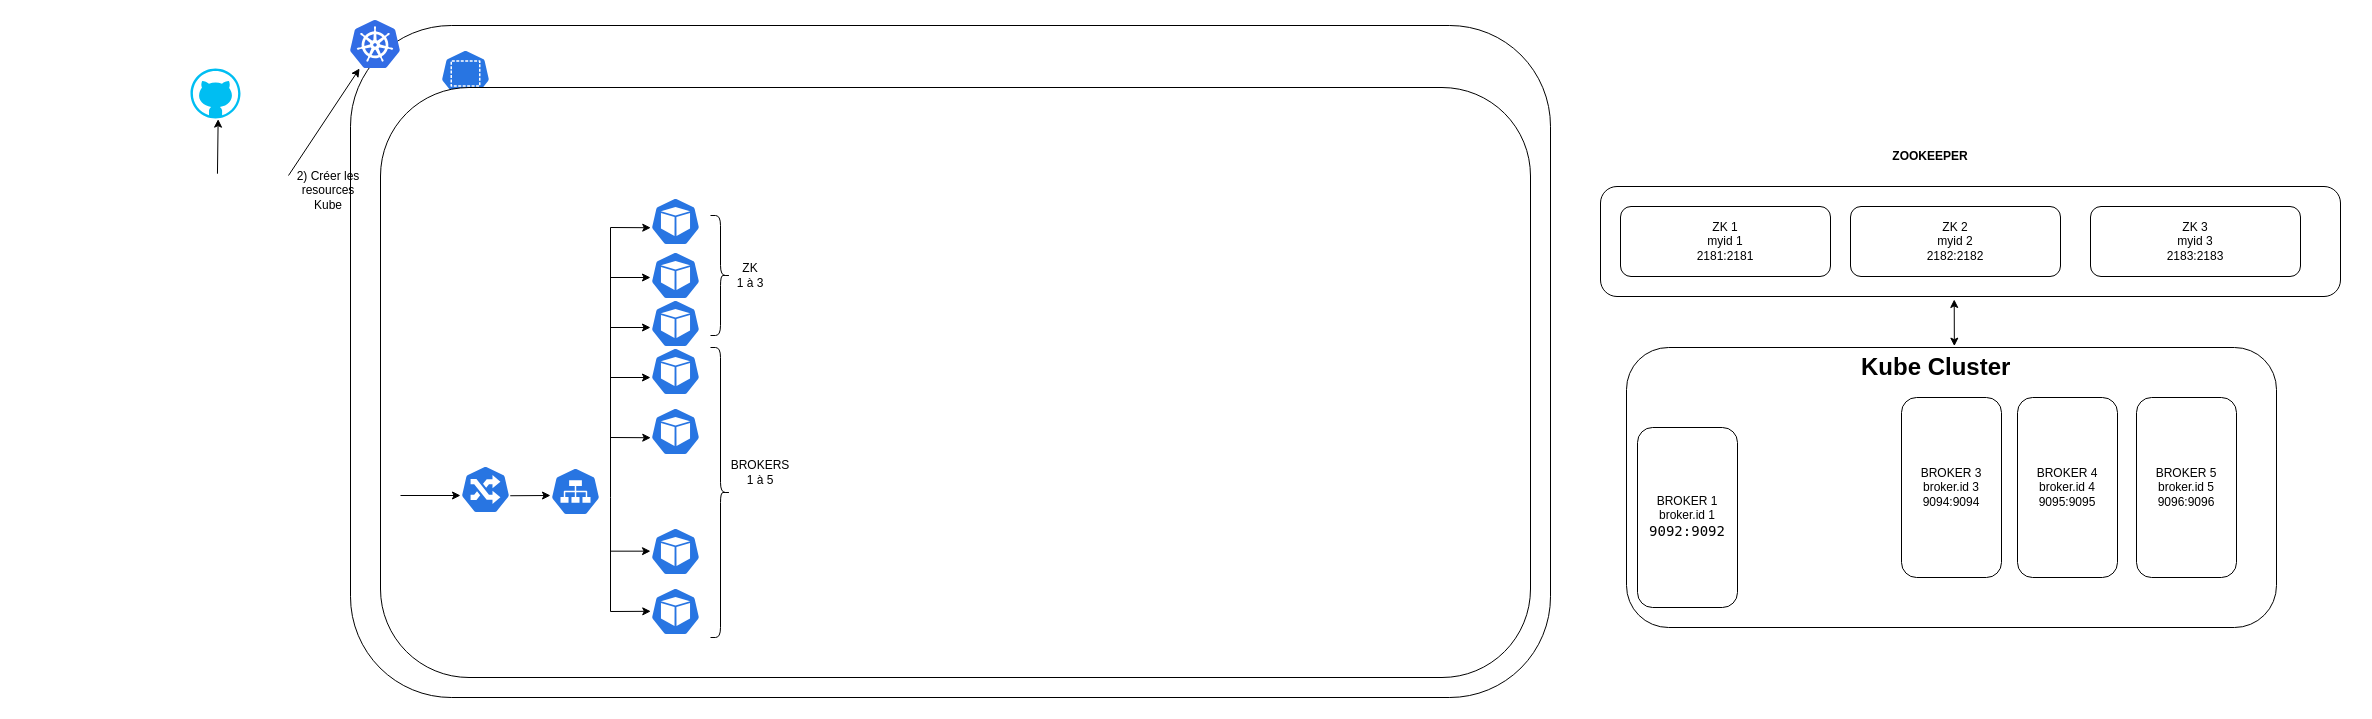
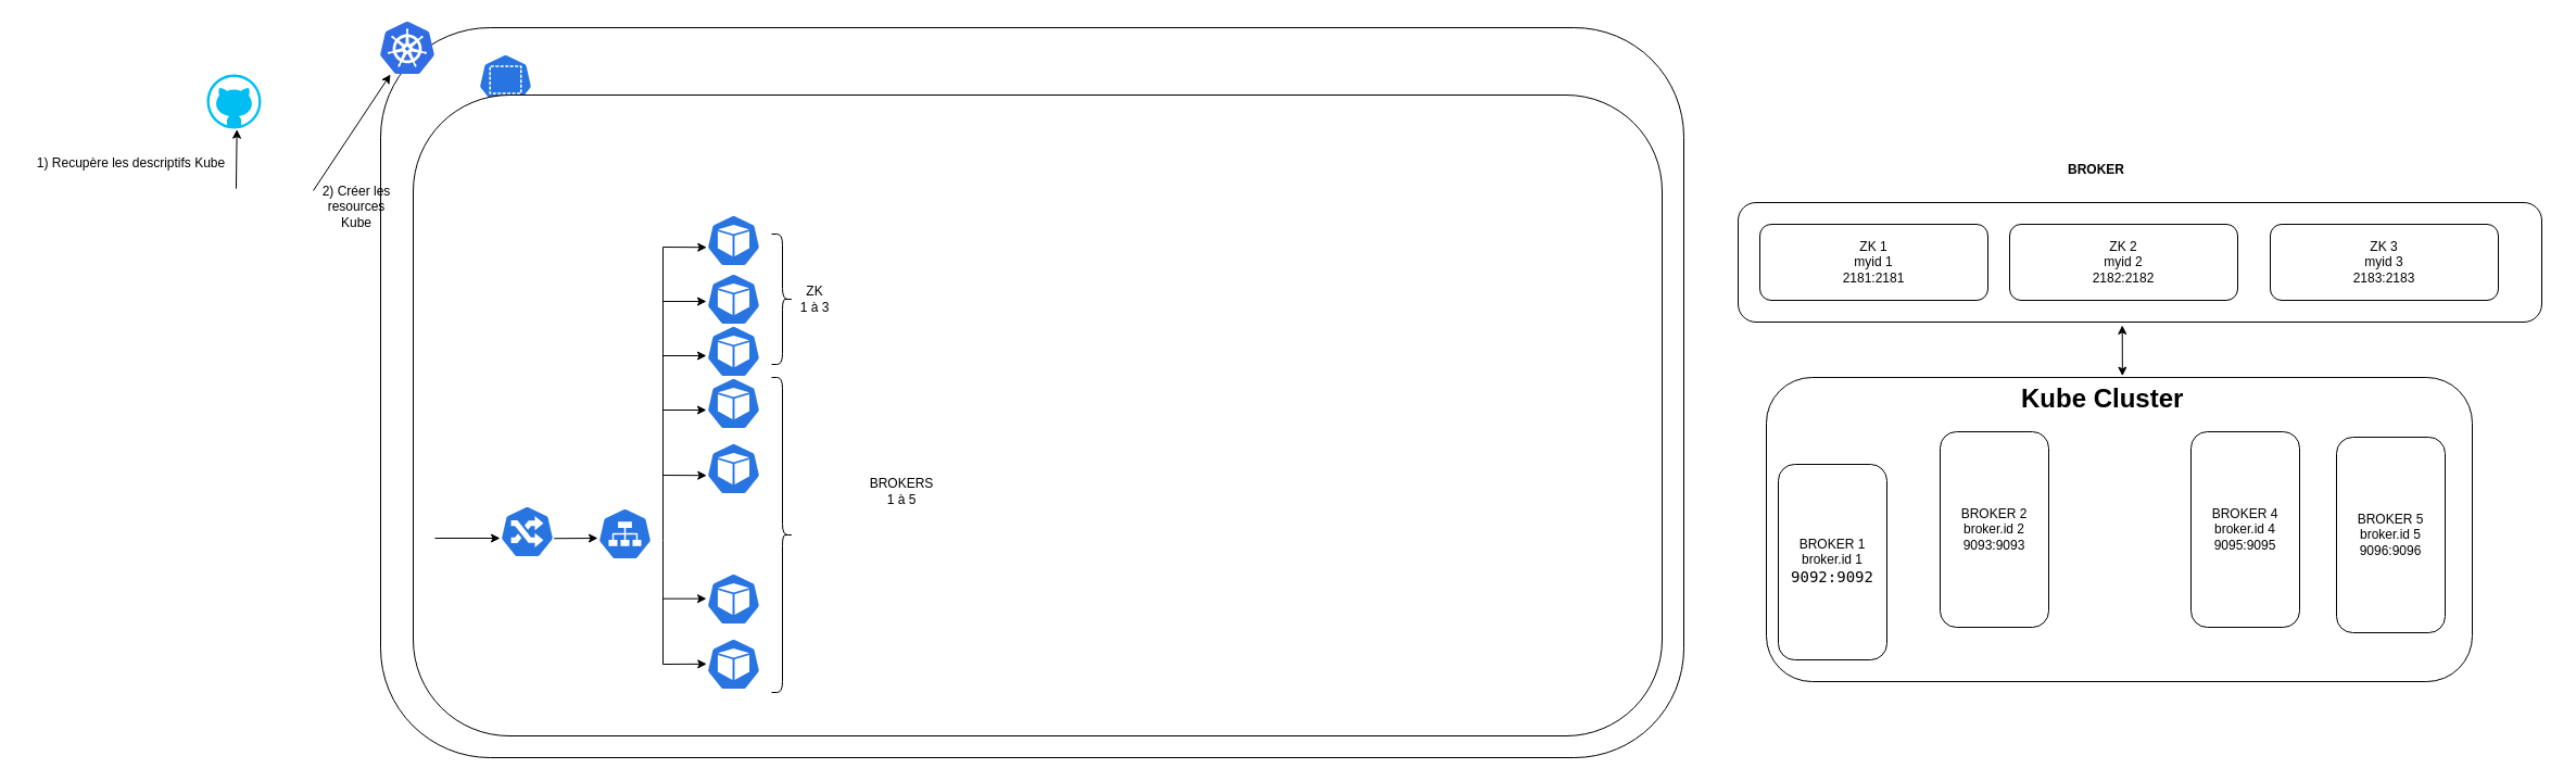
  <mxCell id="0" />
  <mxCell id="1" parent="0" />
  <mxCell id="2" value="" style="rounded=1;whiteSpace=wrap;html=1;" vertex="1" parent="1"><mxGeometry x="350" y="25" width="1200" height="672" as="geometry" /></mxCell>
  <mxCell id="3" value="" style="verticalLabelPosition=bottom;html=1;verticalAlign=top;align=center;strokeColor=none;fillColor=#00BEF2;shape=mxgraph.azure.github_code;pointerEvents=1;" vertex="1" parent="1"><mxGeometry x="190" y="68" width="50" height="50" as="geometry" /></mxCell>
  <mxCell id="4" value="" style="image;sketch=0;aspect=fixed;html=1;points=[];align=center;fontSize=12;image=img/lib/mscae/Kubernetes.svg;" vertex="1" parent="1"><mxGeometry x="350" y="20" width="50" height="48" as="geometry" /></mxCell>
  <mxCell id="5" value="" style="shape=image;html=1;verticalAlign=top;verticalLabelPosition=bottom;labelBackgroundColor=#ffffff;imageAspect=0;aspect=fixed;image=https://cdn4.iconfinder.com/data/icons/socialcones/508/Gitlab-128.png" vertex="1" parent="1"><mxGeometry x="160" y="175" width="128" height="128" as="geometry" /></mxCell>
  <mxCell id="6" value="" style="endArrow=classic;html=1;rounded=0;exitX=1;exitY=0;exitDx=0;exitDy=0;" edge="1" parent="1" source="5" target="4"><mxGeometry width="50" height="50" relative="1" as="geometry"><mxPoint x="260" y="367" as="sourcePoint" /><mxPoint x="310" y="307" as="targetPoint" /></mxGeometry></mxCell>
  <mxCell id="7" value="" style="edgeStyle=none;orthogonalLoop=1;jettySize=auto;html=1;rounded=0;exitX=0.445;exitY=-0.014;exitDx=0;exitDy=0;exitPerimeter=0;entryX=0.553;entryY=1.013;entryDx=0;entryDy=0;entryPerimeter=0;" edge="1" parent="1" source="5" target="3"><mxGeometry width="100" relative="1" as="geometry"><mxPoint x="60" y="147" as="sourcePoint" /><mxPoint x="160" y="147" as="targetPoint" /><Array as="points" /></mxGeometry></mxCell>
+ <mxCell id="8" value="1) Recupère les descriptifs Kube" style="text;html=1;align=center;verticalAlign=middle;resizable=0;points=[];autosize=1;strokeColor=none;fillColor=none;" vertex="1" parent="1"><mxGeometry x="20" y="135" width="200" height="30" as="geometry" /></mxCell>
  <mxCell id="9" value="2) Créer les resources Kube" style="text;html=1;strokeColor=none;fillColor=none;align=center;verticalAlign=middle;whiteSpace=wrap;rounded=0;" vertex="1" parent="1"><mxGeometry x="288" y="175" width="80" height="30" as="geometry" /></mxCell>
  <mxCell id="10" value="" style="sketch=0;html=1;dashed=0;whitespace=wrap;fillColor=#2875E2;strokeColor=#ffffff;points=[[0.005,0.63,0],[0.1,0.2,0],[0.9,0.2,0],[0.5,0,0],[0.995,0.63,0],[0.72,0.99,0],[0.5,1,0],[0.28,0.99,0]];verticalLabelPosition=bottom;align=center;verticalAlign=top;shape=mxgraph.kubernetes.icon;prIcon=ns" vertex="1" parent="1"><mxGeometry x="440" y="49" width="50" height="48" as="geometry" /></mxCell>
  <mxCell id="11" value="" style="group" vertex="1" connectable="0" parent="1"><mxGeometry x="1610" y="127" width="740" height="500" as="geometry" /></mxCell>
  <mxCell id="12" value="" style="group" vertex="1" connectable="0" parent="11"><mxGeometry y="39" width="740" height="461" as="geometry" /></mxCell>
  <mxCell id="13" value="" style="group" vertex="1" connectable="0" parent="12"><mxGeometry width="740" height="110" as="geometry" /></mxCell>
  <mxCell id="14" value="" style="group" vertex="1" connectable="0" parent="13"><mxGeometry y="-40" width="740" height="110" as="geometry" /></mxCell>
  <mxCell id="15" value="" style="group" vertex="1" connectable="0" parent="14"><mxGeometry width="740" height="110" as="geometry" /></mxCell>
  <mxCell id="16" value="" style="group" vertex="1" connectable="0" parent="15"><mxGeometry x="-10" y="30" width="740" height="110" as="geometry" /></mxCell>
  <mxCell id="17" value="" style="rounded=1;whiteSpace=wrap;html=1;" vertex="1" parent="16"><mxGeometry y="30" width="740" height="110" as="geometry" /></mxCell>
  <mxCell id="18" value="ZK 1&lt;br&gt;myid 1&lt;br&gt;2181:2181" style="rounded=1;whiteSpace=wrap;html=1;" vertex="1" parent="16"><mxGeometry x="20" y="50" width="210" height="70" as="geometry" /></mxCell>
  <mxCell id="19" value="ZK 2&lt;br&gt;myid 2&lt;br&gt;2182:2182" style="rounded=1;whiteSpace=wrap;html=1;" vertex="1" parent="16"><mxGeometry x="250" y="50" width="210" height="70" as="geometry" /></mxCell>
  <mxCell id="20" value="ZK 3&lt;br&gt;myid 3&lt;br&gt;2183:2183" style="rounded=1;whiteSpace=wrap;html=1;" vertex="1" parent="16"><mxGeometry x="490" y="50" width="210" height="70" as="geometry" /></mxCell>
- <mxCell id="21" value="&lt;b&gt;ZOOKEEPER&lt;/b&gt;" style="text;html=1;strokeColor=none;fillColor=none;align=center;verticalAlign=middle;whiteSpace=wrap;rounded=0;" vertex="1" parent="16"><mxGeometry x="280" y="-10" width="100" height="20" as="geometry" /></mxCell>
+ <mxCell id="21" value="&lt;b&gt;BROKER&lt;/b&gt;" style="text;html=1;strokeColor=none;fillColor=none;align=center;verticalAlign=middle;whiteSpace=wrap;rounded=0;" vertex="1" parent="16"><mxGeometry x="280" y="-10" width="100" height="20" as="geometry" /></mxCell>
  <mxCell id="22" value="" style="group" vertex="1" connectable="0" parent="12"><mxGeometry x="16" y="181" width="650" height="280" as="geometry" /></mxCell>
  <mxCell id="23" value="" style="group" vertex="1" connectable="0" parent="22"><mxGeometry width="650" height="280" as="geometry" /></mxCell>
  <mxCell id="24" value="&lt;p style=&quot;line-height: 80%;&quot;&gt;&lt;br&gt;&lt;/p&gt;" style="rounded=1;whiteSpace=wrap;html=1;" vertex="1" parent="23"><mxGeometry width="650" height="280" as="geometry" /></mxCell>
  <mxCell id="25" value="BROKER 1&lt;br&gt;broker.id 1&lt;br&gt;&lt;div style=&quot;font-family: &amp;quot;Droid Sans Mono&amp;quot;, &amp;quot;monospace&amp;quot;, monospace; font-size: 14px; line-height: 19px;&quot;&gt;&lt;span style=&quot;background-color: rgb(255, 255, 255);&quot;&gt;9092:9092&lt;/span&gt;&lt;/div&gt;" style="rounded=1;whiteSpace=wrap;html=1;" vertex="1" parent="23"><mxGeometry x="11" y="80" width="100" height="180" as="geometry" /></mxCell>
- <mxCell id="27" value="BROKER 3&lt;br&gt;broker.id 3&lt;br&gt;9094:9094" style="rounded=1;whiteSpace=wrap;html=1;" vertex="1" parent="23"><mxGeometry x="275" y="50" width="100" height="180" as="geometry" /></mxCell>
+ <mxCell id="26" value="BROKER 2&lt;br&gt;broker.id 2&lt;br&gt;9093:9093" style="rounded=1;whiteSpace=wrap;html=1;" vertex="1" parent="23"><mxGeometry x="160" y="50" width="100" height="180" as="geometry" /></mxCell>
  <mxCell id="28" value="BROKER 4&lt;br&gt;broker.id 4&lt;br&gt;9095:9095" style="rounded=1;whiteSpace=wrap;html=1;" vertex="1" parent="23"><mxGeometry x="391" y="50" width="100" height="180" as="geometry" /></mxCell>
- <mxCell id="29" value="BROKER 5&lt;br&gt;broker.id 5&lt;br&gt;9096:9096" style="rounded=1;whiteSpace=wrap;html=1;" vertex="1" parent="23"><mxGeometry x="510" y="50" width="100" height="180" as="geometry" /></mxCell>
+ <mxCell id="29" value="BROKER 5&lt;br&gt;broker.id 5&lt;br&gt;9096:9096" style="rounded=1;whiteSpace=wrap;html=1;" vertex="1" parent="23"><mxGeometry x="525" y="55" width="100" height="180" as="geometry" /></mxCell>
  <mxCell id="30" value="&lt;h1&gt;Kube Cluster&lt;/h1&gt;" style="text;html=1;strokeColor=none;fillColor=none;spacing=5;spacingTop=-20;whiteSpace=wrap;overflow=hidden;rounded=0;" vertex="1" parent="23"><mxGeometry x="230" width="190" height="40" as="geometry" /></mxCell>
  <mxCell id="31" value="" style="endArrow=classic;startArrow=classic;html=1;rounded=0;entryX=0.478;entryY=1.027;entryDx=0;entryDy=0;entryPerimeter=0;exitX=0.515;exitY=-0.034;exitDx=0;exitDy=0;exitPerimeter=0;" edge="1" parent="12" source="30" target="17"><mxGeometry width="50" height="50" relative="1" as="geometry"><mxPoint x="346" y="201" as="sourcePoint" /><mxPoint x="396" y="151" as="targetPoint" /></mxGeometry></mxCell>
  <mxCell id="32" value="" style="sketch=0;html=1;dashed=0;whitespace=wrap;fillColor=#2875E2;strokeColor=#ffffff;points=[[0.005,0.63,0],[0.1,0.2,0],[0.9,0.2,0],[0.5,0,0],[0.995,0.63,0],[0.72,0.99,0],[0.5,1,0],[0.28,0.99,0]];verticalLabelPosition=bottom;align=center;verticalAlign=top;shape=mxgraph.kubernetes.icon;prIcon=pod" vertex="1" parent="1"><mxGeometry x="650" y="465" width="50" height="48" as="geometry" /></mxCell>
  <mxCell id="33" value="" style="endArrow=classic;html=1;rounded=0;entryX=0.005;entryY=0.63;entryDx=0;entryDy=0;entryPerimeter=0;" edge="1" parent="1"><mxGeometry width="50" height="50" relative="1" as="geometry"><mxPoint x="610" y="495" as="sourcePoint" /><mxPoint x="650" y="495" as="targetPoint" /></mxGeometry></mxCell>
  <mxCell id="34" value="" style="group" vertex="1" connectable="0" parent="1"><mxGeometry x="380" y="87" width="1150" height="590" as="geometry" /></mxCell>
  <mxCell id="35" value="" style="rounded=1;whiteSpace=wrap;html=1;dotted" vertex="1" parent="34"><mxGeometry width="1150" height="590" as="geometry" /></mxCell>
  <mxCell id="36" value="" style="endArrow=classic;html=1;rounded=0;entryX=0.005;entryY=0.63;entryDx=0;entryDy=0;entryPerimeter=0;" edge="1" parent="34"><mxGeometry width="50" height="50" relative="1" as="geometry"><mxPoint x="230" y="463.66" as="sourcePoint" /><mxPoint x="270" y="463.66" as="targetPoint" /></mxGeometry></mxCell>
  <mxCell id="37" value="" style="shape=curlyBracket;whiteSpace=wrap;html=1;rounded=1;flipH=1;labelPosition=right;verticalLabelPosition=middle;align=left;verticalAlign=middle;" vertex="1" parent="34"><mxGeometry x="330" y="128" width="20" height="120" as="geometry" /></mxCell>
  <mxCell id="38" value="" style="shape=curlyBracket;whiteSpace=wrap;html=1;rounded=1;flipH=1;labelPosition=right;verticalLabelPosition=middle;align=left;verticalAlign=middle;" vertex="1" parent="34"><mxGeometry x="330" y="260" width="20" height="290" as="geometry" /></mxCell>
- <mxCell id="39" value="BROKERS 1 à 5" style="text;html=1;strokeColor=none;fillColor=none;align=center;verticalAlign=middle;whiteSpace=wrap;rounded=0;" vertex="1" parent="34"><mxGeometry x="350" y="370" width="60" height="30" as="geometry" /></mxCell>
+ <mxCell id="39" value="BROKERS 1 à 5" style="text;html=1;strokeColor=none;fillColor=none;align=center;verticalAlign=middle;whiteSpace=wrap;rounded=0;" vertex="1" parent="34"><mxGeometry x="420" y="350" width="60" height="30" as="geometry" /></mxCell>
  <mxCell id="40" value="" style="sketch=0;html=1;dashed=0;whitespace=wrap;fillColor=#2875E2;strokeColor=#ffffff;points=[[0.005,0.63,0],[0.1,0.2,0],[0.9,0.2,0],[0.5,0,0],[0.995,0.63,0],[0.72,0.99,0],[0.5,1,0],[0.28,0.99,0]];verticalLabelPosition=bottom;align=center;verticalAlign=top;shape=mxgraph.kubernetes.icon;prIcon=pod" vertex="1" parent="34"><mxGeometry x="270" y="440" width="50" height="48" as="geometry" /></mxCell>
  <mxCell id="41" value="" style="sketch=0;html=1;dashed=0;whitespace=wrap;fillColor=#2875E2;strokeColor=#ffffff;points=[[0.005,0.63,0],[0.1,0.2,0],[0.9,0.2,0],[0.5,0,0],[0.995,0.63,0],[0.72,0.99,0],[0.5,1,0],[0.28,0.99,0]];verticalLabelPosition=bottom;align=center;verticalAlign=top;shape=mxgraph.kubernetes.icon;prIcon=pod" vertex="1" parent="34"><mxGeometry x="270" y="500" width="50" height="48" as="geometry" /></mxCell>
  <mxCell id="42" value="" style="endArrow=classic;html=1;rounded=0;entryX=0.005;entryY=0.496;entryDx=0;entryDy=0;entryPerimeter=0;" edge="1" parent="34" target="41"><mxGeometry width="50" height="50" relative="1" as="geometry"><mxPoint x="230" y="410" as="sourcePoint" /><mxPoint x="230" y="410" as="targetPoint" /><Array as="points"><mxPoint x="230" y="524" /></Array></mxGeometry></mxCell>
  <mxCell id="43" value="ZK &lt;br&gt;1 à 3" style="text;html=1;strokeColor=none;fillColor=none;align=center;verticalAlign=middle;whiteSpace=wrap;rounded=0;" vertex="1" parent="34"><mxGeometry x="340" y="173" width="60" height="30" as="geometry" /></mxCell>
  <mxCell id="44" value="" style="group" vertex="1" connectable="0" parent="34"><mxGeometry x="20" y="110" width="300" height="318" as="geometry" /></mxCell>
  <mxCell id="45" value="" style="sketch=0;html=1;dashed=0;whitespace=wrap;fillColor=#2875E2;strokeColor=#ffffff;points=[[0.005,0.63,0],[0.1,0.2,0],[0.9,0.2,0],[0.5,0,0],[0.995,0.63,0],[0.72,0.99,0],[0.5,1,0],[0.28,0.99,0]];verticalLabelPosition=bottom;align=center;verticalAlign=top;shape=mxgraph.kubernetes.icon;prIcon=ing" vertex="1" parent="44"><mxGeometry x="60" y="268" width="50" height="48" as="geometry" /></mxCell>
  <mxCell id="46" value="" style="sketch=0;html=1;dashed=0;whitespace=wrap;fillColor=#2875E2;strokeColor=#ffffff;points=[[0.005,0.63,0],[0.1,0.2,0],[0.9,0.2,0],[0.5,0,0],[0.995,0.63,0],[0.72,0.99,0],[0.5,1,0],[0.28,0.99,0]];verticalLabelPosition=bottom;align=center;verticalAlign=top;shape=mxgraph.kubernetes.icon;prIcon=svc" vertex="1" parent="44"><mxGeometry x="150" y="270" width="50" height="48" as="geometry" /></mxCell>
  <mxCell id="47" value="" style="endArrow=classic;html=1;rounded=0;" edge="1" parent="44"><mxGeometry width="50" height="50" relative="1" as="geometry"><mxPoint y="298" as="sourcePoint" /><mxPoint x="60" y="298" as="targetPoint" /></mxGeometry></mxCell>
  <mxCell id="48" value="" style="endArrow=classic;html=1;rounded=0;exitX=0.995;exitY=0.63;exitDx=0;exitDy=0;exitPerimeter=0;" edge="1" parent="44" source="45"><mxGeometry width="50" height="50" relative="1" as="geometry"><mxPoint x="100" y="348" as="sourcePoint" /><mxPoint x="150" y="298" as="targetPoint" /></mxGeometry></mxCell>
  <mxCell id="49" value="" style="endArrow=classic;html=1;rounded=0;entryX=0.005;entryY=0.63;entryDx=0;entryDy=0;entryPerimeter=0;" edge="1" parent="44" target="58"><mxGeometry width="50" height="50" relative="1" as="geometry"><mxPoint x="210" y="300" as="sourcePoint" /><mxPoint x="240" y="30" as="targetPoint" /><Array as="points"><mxPoint x="210" y="30" /></Array></mxGeometry></mxCell>
  <mxCell id="50" value="" style="endArrow=classic;html=1;rounded=0;entryX=0.005;entryY=0.63;entryDx=0;entryDy=0;entryPerimeter=0;" edge="1" parent="44"><mxGeometry width="50" height="50" relative="1" as="geometry"><mxPoint x="210" y="180" as="sourcePoint" /><mxPoint x="250" y="180" as="targetPoint" /></mxGeometry></mxCell>
  <mxCell id="51" value="" style="endArrow=classic;html=1;rounded=0;entryX=0.005;entryY=0.63;entryDx=0;entryDy=0;entryPerimeter=0;" edge="1" parent="44"><mxGeometry width="50" height="50" relative="1" as="geometry"><mxPoint x="210" y="130" as="sourcePoint" /><mxPoint x="250" y="130" as="targetPoint" /></mxGeometry></mxCell>
  <mxCell id="52" value="" style="endArrow=classic;html=1;rounded=0;entryX=0.005;entryY=0.63;entryDx=0;entryDy=0;entryPerimeter=0;" edge="1" parent="44"><mxGeometry width="50" height="50" relative="1" as="geometry"><mxPoint x="210" y="80" as="sourcePoint" /><mxPoint x="250" y="80" as="targetPoint" /></mxGeometry></mxCell>
  <mxCell id="53" value="" style="sketch=0;html=1;dashed=0;whitespace=wrap;fillColor=#2875E2;strokeColor=#ffffff;points=[[0.005,0.63,0],[0.1,0.2,0],[0.9,0.2,0],[0.5,0,0],[0.995,0.63,0],[0.72,0.99,0],[0.5,1,0],[0.28,0.99,0]];verticalLabelPosition=bottom;align=center;verticalAlign=top;shape=mxgraph.kubernetes.icon;prIcon=pod" vertex="1" parent="44"><mxGeometry x="250" y="210" width="50" height="48" as="geometry" /></mxCell>
  <mxCell id="54" value="" style="sketch=0;html=1;dashed=0;whitespace=wrap;fillColor=#2875E2;strokeColor=#ffffff;points=[[0.005,0.63,0],[0.1,0.2,0],[0.9,0.2,0],[0.5,0,0],[0.995,0.63,0],[0.72,0.99,0],[0.5,1,0],[0.28,0.99,0]];verticalLabelPosition=bottom;align=center;verticalAlign=top;shape=mxgraph.kubernetes.icon;prIcon=pod" vertex="1" parent="44"><mxGeometry x="250" y="150" width="50" height="48" as="geometry" /></mxCell>
  <mxCell id="55" value="" style="endArrow=classic;html=1;rounded=0;entryX=0.005;entryY=0.63;entryDx=0;entryDy=0;entryPerimeter=0;" edge="1" parent="44" target="53"><mxGeometry width="50" height="50" relative="1" as="geometry"><mxPoint x="210" y="240" as="sourcePoint" /><mxPoint x="210" y="300" as="targetPoint" /></mxGeometry></mxCell>
  <mxCell id="56" value="" style="sketch=0;html=1;dashed=0;whitespace=wrap;fillColor=#2875E2;strokeColor=#ffffff;points=[[0.005,0.63,0],[0.1,0.2,0],[0.9,0.2,0],[0.5,0,0],[0.995,0.63,0],[0.72,0.99,0],[0.5,1,0],[0.28,0.99,0]];verticalLabelPosition=bottom;align=center;verticalAlign=top;shape=mxgraph.kubernetes.icon;prIcon=pod" vertex="1" parent="44"><mxGeometry x="250" y="102" width="50" height="48" as="geometry" /></mxCell>
  <mxCell id="57" value="" style="sketch=0;html=1;dashed=0;whitespace=wrap;fillColor=#2875E2;strokeColor=#ffffff;points=[[0.005,0.63,0],[0.1,0.2,0],[0.9,0.2,0],[0.5,0,0],[0.995,0.63,0],[0.72,0.99,0],[0.5,1,0],[0.28,0.99,0]];verticalLabelPosition=bottom;align=center;verticalAlign=top;shape=mxgraph.kubernetes.icon;prIcon=pod" vertex="1" parent="44"><mxGeometry x="250" y="54" width="50" height="48" as="geometry" /></mxCell>
  <mxCell id="58" value="" style="sketch=0;html=1;dashed=0;whitespace=wrap;fillColor=#2875E2;strokeColor=#ffffff;points=[[0.005,0.63,0],[0.1,0.2,0],[0.9,0.2,0],[0.5,0,0],[0.995,0.63,0],[0.72,0.99,0],[0.5,1,0],[0.28,0.99,0]];verticalLabelPosition=bottom;align=center;verticalAlign=top;shape=mxgraph.kubernetes.icon;prIcon=pod" vertex="1" parent="44"><mxGeometry x="250" width="50" height="48" as="geometry" /></mxCell>
